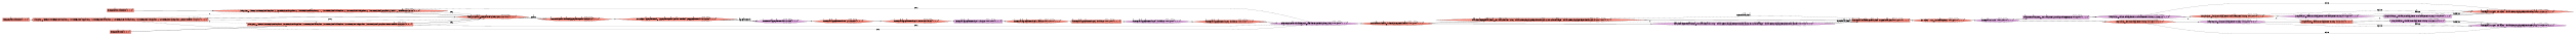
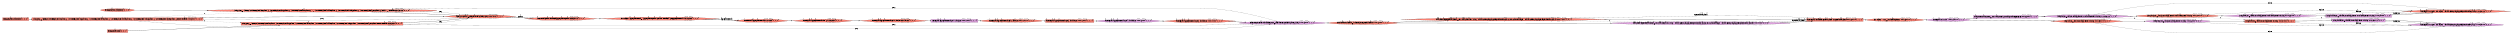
  digraph {
    rankdir=LR
    node [fillcolor=salmon shape=ellipse style=filled]
    edge [style=bold]
-   n1 [label="testAggregationWithPrecision['0', '1', '0']" shape=box]
+   n1 [label="testAggregationWithPrecision['0', '1', '0']"]
    n2 [label="String query = \"SELECT SUM_PRECISION(intColumn, 6), SUM_PRECISION(longColumn, 6), SUM_PRECISION(floatColumn, 6), \" + \"SUM_PRECISION(doubleColumn, 6), SUM_PRECISION(stringColumn, 6), SUM_PRECISION(bytesColumn, 6) FROM \" + \"testTable\"@@@3@@@['0', '1', '0']"]
    n3 [fillcolor=plum label="BrokerResponseNative brokerResponse = getBrokerResponseForSqlQuery(query)@@@15@@@['1', '1', '1']"]
    n4 [label="Operator operator = getOperatorForSqlQuery(query)@@@4@@@['1', '1', '1']" shape=hexagon]
    n5 [fillcolor=plum label="assertEquals(rows.get(0),new Object((((edu.fdu.CPPDG.tinypdg.pe.ExpressionInfo@8a2184)@@@29@@@['0', '0', '1']"]
    n6 [fillcolor=plum label="MathContext mathContext = new MathContext(6,RoundingMode.HALF_EVEN)@@@25@@@['1', '1', '0']" shape=box]
    n7 [fillcolor=plum label="String intSum = _intSum.multiply(FOUR).round(mathContext).toString()@@@26@@@['1', '1', '0']" shape=hexagon]
    n8 [fillcolor=plum label="String longSum = _longSum.multiply(FOUR).toString()@@@26@@@['0', '0', '1']"]
    n9 [label="String longSum = _longSum.multiply(FOUR).round(mathContext).toString()@@@27@@@['1', '1', '0']"]
    n10 [label="assertEquals(rows.get(0),new Object((((edu.fdu.CPPDG.tinypdg.pe.ExpressionInfo@8a20a8)@@@30@@@['1', '1', '0']" shape=hexagon]
    n11 [label="String query = \"SELECT SUM_PRECISION(intColumn), SUM_PRECISION(longColumn), SUM_PRECISION(floatColumn), SUM_PRECISION(doubleColumn), SUM_PRECISION(stringColumn), SUM_PRECISION(bytesColumn) FROM testTable\"@@@3@@@['0', '0', '1']" shape=box]
    n12 [label="ResultTable resultTable = brokerResponse.getResultTable()@@@16@@@['1', '1', '1']"]
    n13 [label="assertTrue(operator instanceof AggregationOperator)@@@5@@@['1', '1', '1']" shape=hexagon]
-   n14 [fillcolor=plum label="assertNotNull(aggregationResult)@@@7@@@['1', '1', '1']" shape=hexagon]
+   n14 [label="assertNotNull(aggregationResult)@@@7@@@['1', '1', '1']" shape=hexagon]
    n15 [label="assertEquals(aggregationResult.size(),6)@@@8@@@['1', '1', '1']" shape=hexagon]
    n16 [label="assertEquals(aggregationResult.get(0),_intSum)@@@9@@@['1', '1', '1']" shape=hexagon]
    n17 [label="String intSum = _intSum.multiply(FOUR).toString()@@@25@@@['0', '0', '1']" shape=hexagon]
    n18 [label="String floatSum = _floatSum.multiply(FOUR).toString()@@@27@@@['0', '0', '1']" shape=box]
    n19 [fillcolor=plum label="DataSchema expectedDataSchema = new DataSchema(new String((((edu.fdu.CPPDG.tinypdg.pe.ExpressionInfo@8a2030,new ColumnDataType((((edu.fdu.CPPDG.tinypdg.pe.ExpressionInfo@8a2039)@@@17@@@['0', '1', '0']"]
    n20 [label="DataSchema expectedDataSchema = new DataSchema(new String((((edu.fdu.CPPDG.tinypdg.pe.ExpressionInfo@8a2122,new ColumnDataType((((edu.fdu.CPPDG.tinypdg.pe.ExpressionInfo@8a212b)@@@17@@@['1', '0', '1']" shape=hexagon]
    n21 [label="testAggregationWithPrecision['1', '0', '0']" shape=box]
    n22 [label="String query = \"SELECT SUM_PRECISION(intColumn, 6), SUM_PRECISION(longColumn, 6), SUM_PRECISION(floatColumn, 6), SUM_PRECISION(doubleColumn, 6), SUM_PRECISION(stringColumn, 6), SUM_PRECISION(bytesColumn, 6) FROM testTable\"@@@3@@@['1', '0', '0']" shape=box]
    n23 [label="List<Object> aggregationResult = ((AggregationOperator)operator).nextBlock().getAggregationResult()@@@6@@@['1', '1', '1']" shape=hexagon]
    n24 [label="assertEquals(resultTable.getDataSchema(),expectedDataSchema)@@@22@@@['1', '1', '1']" shape=box]
    n25 [label="List<Object((> rows = resultTable.getRows()@@@23@@@['1', '1', '1']"]
    n26 [fillcolor=plum label="assertEquals(aggregationResult.get(1),_longSum)@@@10@@@['1', '1', '1']" shape=box]
    n27 [label="assertEquals(aggregationResult.get(2),_floatSum)@@@11@@@['1', '1', '1']"]
    n28 [label="assertEquals(aggregationResult.get(3),_doubleSum)@@@12@@@['1', '1', '1']" shape=box]
    n29 [fillcolor=plum label="assertEquals(rows.size(),1)@@@24@@@['1', '1', '1']"]
    n30 [fillcolor=plum label="assertEquals(aggregationResult.get(4),_doubleSum)@@@13@@@['1', '1', '1']"]
    n31 [label="assertEquals(aggregationResult.get(5),_doubleSum)@@@14@@@['1', '1', '1']" shape=hexagon]
    n32 [fillcolor=plum label="String doubleSum = _doubleSum.multiply(FOUR).toString()@@@28@@@['0', '0', '1']" shape=box]
    n33 [label="testAggregationOnly['0', '0', '1']" shape=box]
    n34 [fillcolor=plum label="String floatSum = _floatSum.multiply(FOUR).round(mathContext).toString()@@@28@@@['1', '1', '0']" shape=hexagon]
    n35 [fillcolor=plum label="String doubleSum = _doubleSum.multiply(FOUR).round(mathContext).toString()@@@29@@@['1', '1', '0']" shape=box]
    n1 -> n2
    n2 -> n3 [label=query style=solid]
    n2 -> n4 [label=query style=solid]
    n2 -> n4
    n3 -> n12
    n4 -> n13 [label=operator style=solid]
    n4 -> n13
    n6 -> n7
    n7 -> n8 [label=0 style=dashed]
    n7 -> n9
    n7 -> n10 [label=intSum style=solid]
    n8 -> n5 [label=longSum style=solid]
    n8 -> n18
    n9 -> n10 [label=longSum style=solid]
    n9 -> n18 [label=0 style=dashed]
    n9 -> n34
    n11 -> n3 [label=query style=solid]
    n11 -> n4
    n11 -> n4 [label=query style=solid]
    n12 -> n19
    n12 -> n20
    n13 -> n23
    n14 -> n15
    n15 -> n16
    n16 -> n26
    n17 -> n5 [label=intSum style=solid]
    n17 -> n8
    n18 -> n5 [label=floatSum style=solid]
    n18 -> n32
    n19 -> n24 [label=expectedDataSchema style=solid]
    n19 -> n24
    n20 -> n19 [label=0 style=dashed]
    n20 -> n24 [label=expectedDataSchema style=solid]
    n20 -> n24
    n21 -> n22
    n22 -> n2 [label=0 style=dashed]
    n22 -> n3 [label=query style=solid]
    n22 -> n4
    n22 -> n4 [label=query style=solid]
    n22 -> n11 [label=0 style=dashed]
    n23 -> n14 [label=aggregationResult style=solid]
    n23 -> n14
    n24 -> n25
    n25 -> n29
    n26 -> n27
    n27 -> n28
    n28 -> n30
    n29 -> n6
    n29 -> n17
    n30 -> n31
    n31 -> n3
    n32 -> n5 [label=doubleSum style=solid]
    n32 -> n5
    n33 -> n11
    n34 -> n10 [label=floatSum style=solid]
    n34 -> n32 [label=0 style=dashed]
    n34 -> n35
    n35 -> n10 [label=doubleSum style=solid]
    n35 -> n10
  }
